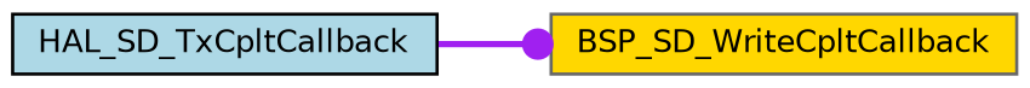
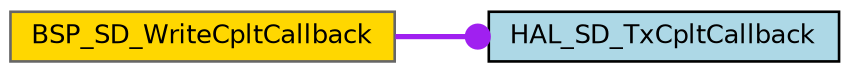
  digraph {
    rankdir=LR
    node [fontname=Helvetica fontsize=10 shape=record style=filled]
    n1 [color=black fillcolor=lightblue fontcolor=black height=0.2 label=HAL_SD_TxCpltCallback width=0.4]
    n2 [color=gray40 fillcolor=gold height=0.2 label=BSP_SD_WriteCpltCallback width=0.4]
-   n1 -> n2 [color=purple fontname=Helvetica fontsize=10 labelfontname=Helvetica labelfontsize=10 style=bold arrowhead=dot]
+   n2 -> n1 [color=purple fontname=Helvetica fontsize=10 labelfontname=Helvetica labelfontsize=10 style=bold arrowhead=dot]
  }
